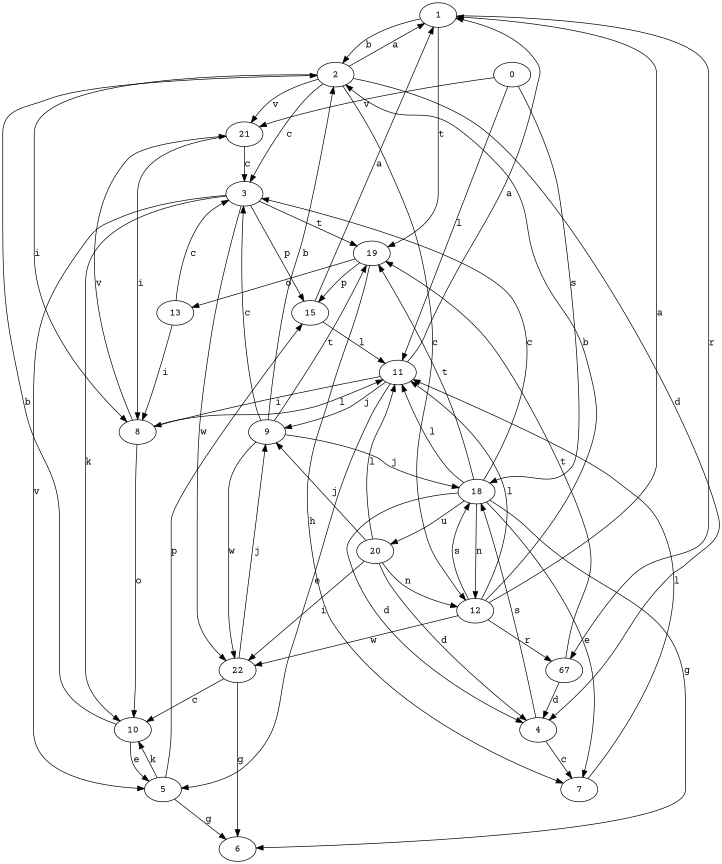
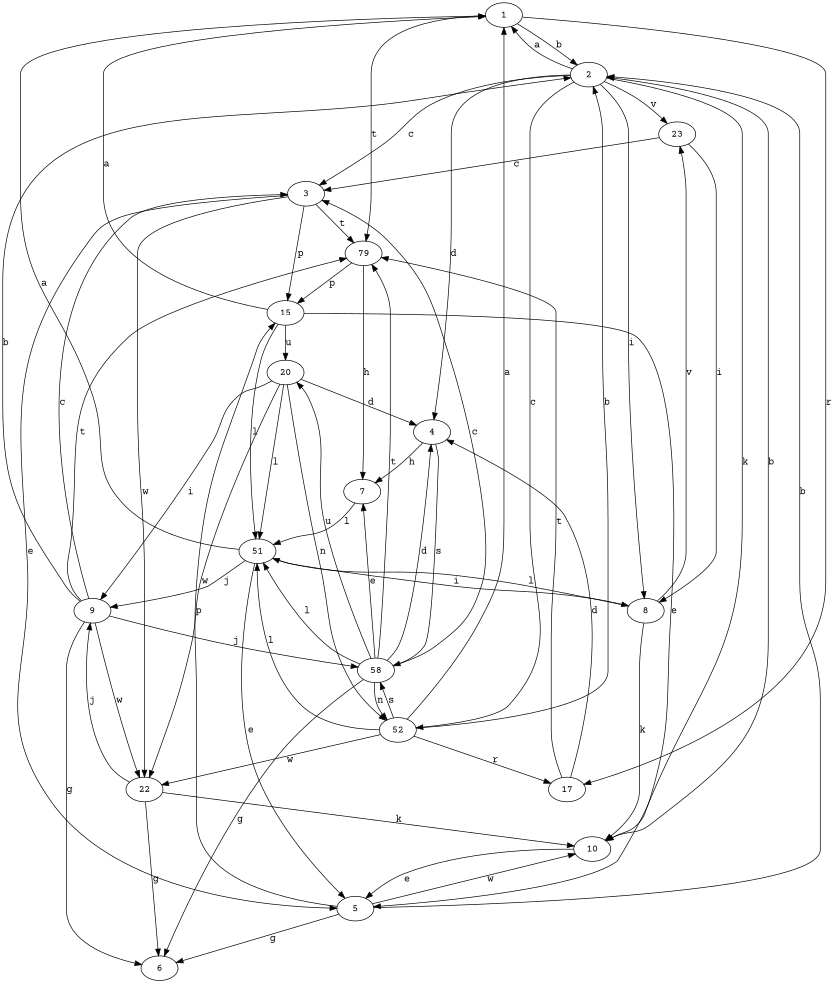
  strict digraph {
    fontname="Courier Prime"
    node [fontname="Courier Prime"]
    edge [fontname="Courier Prime"]
    1
    2
-   17 [label=67]
-   19
+   17
+   19 [label=79]
    3
    4
    8
    10
-   12
-   21
+   12 [label=52]
+   21 [label=23]
    15
    7
-   13
    5
    22
-   18
-   11
+   18 [label=58]
+   11 [label=51]
    6
    20
    9
-   0
    1 -> 2 [label=b]
    1 -> 17 [label=r]
    1 -> 19 [label=t]
    2 -> 1 [label=a]
    2 -> 3 [label=c]
    2 -> 4 [label=d]
    2 -> 8 [label=i]
-   3 -> 10 [label=k]
+   2 -> 10 [label=k]
    2 -> 12 [label=c]
    2 -> 21 [label=v]
    17 -> 19 [label=t]
    17 -> 4 [label=d]
    19 -> 15 [label=p]
    19 -> 7 [label=h]
-   19 -> 13 [label=o]
    3 -> 19 [label=t]
    3 -> 15 [label=p]
-   3 -> 5 [label=v]
+   3 -> 5 [label=e]
    3 -> 22 [label=w]
-   4 -> 7 [label=c]
+   4 -> 7 [label=h]
    4 -> 18 [label=s]
-   8 -> 10 [label=o]
+   8 -> 10 [label=k]
    8 -> 21 [label=v]
    8 -> 11 [label=l]
    10 -> 2 [label=b]
    10 -> 5 [label=e]
    12 -> 1 [label=a]
    12 -> 2 [label=b]
    12 -> 17 [label=r]
    12 -> 22 [label=w]
    12 -> 18 [label=s]
    12 -> 11 [label=l]
    21 -> 3 [label=c]
    21 -> 8 [label=i]
    15 -> 1 [label=a]
+   15 -> 5 [label=e]
    15 -> 11 [label=l]
+   15 -> 20 [label=u]
    7 -> 11 [label=l]
-   13 -> 3 [label=c]
-   13 -> 8 [label=i]
-   5 -> 10 [label=k]
+   5 -> 2 [label=b]
+   5 -> 10 [label=w]
    5 -> 15 [label=p]
    5 -> 6 [label=g]
-   22 -> 10 [label=c]
+   22 -> 10 [label=k]
    22 -> 6 [label=g]
    22 -> 9 [label=j]
    18 -> 19 [label=t]
    18 -> 3 [label=c]
    18 -> 4 [label=d]
    18 -> 12 [label=n]
    18 -> 7 [label=e]
    18 -> 11 [label=l]
    18 -> 6 [label=g]
    18 -> 20 [label=u]
    11 -> 1 [label=a]
    11 -> 8 [label=i]
    11 -> 5 [label=e]
    11 -> 9 [label=j]
    20 -> 4 [label=d]
    20 -> 12 [label=n]
-   20 -> 22 [label=i]
+   20 -> 22 [label=w]
    20 -> 11 [label=l]
-   20 -> 9 [label=j]
+   20 -> 9 [label=i]
    9 -> 2 [label=b]
    9 -> 19 [label=t]
    9 -> 3 [label=c]
    9 -> 22 [label=w]
    9 -> 18 [label=j]
-   0 -> 21 [label=v]
-   0 -> 18 [label=s]
-   0 -> 11 [label=l]
+   9 -> 6 [label=g]
  }
